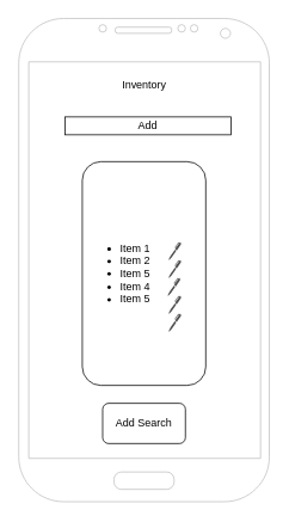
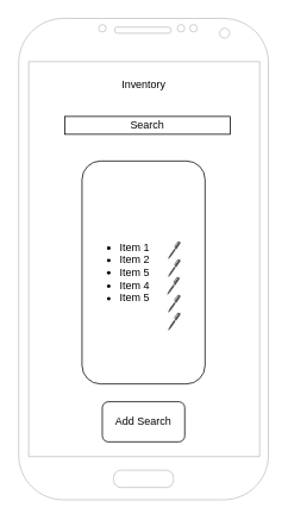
  <mxCell id="0" />
  <mxCell id="1" parent="0" />
  <mxCell id="2" value="&lt;div&gt;&lt;span style=&quot;color: rgba(0 , 0 , 0 , 0) ; font-family: monospace ; font-size: 0px&quot;&gt;%3CmxGraphModel%3E%3Croot%3E%3CmxCell%20id%3D%220%22%2F%3E%3CmxCell%20id%3D%221%22%20parent%3D%220%22%2F%3E%3CmxCell%20id%3D%222%22%20value%3D%22Add%20item%22%20style%3D%22whiteSpace%3Dwrap%3Bhtml%3D1%3Baspect%3Dfixed%3B%22%20vertex%3D%221%22%20parent%3D%221%22%3E%3CmxGeometry%20x%3D%22402.5%22%20y%3D%22250%22%20width%3D%2280%22%20height%3D%2280%22%20as%3D%22geometry%22%2F%3E%3C%2FmxCell%3E%3C%2Froot%3E%3C%2FmxGraphModel%3E&lt;/span&gt;&lt;br&gt;&lt;/div&gt;" style="verticalLabelPosition=bottom;verticalAlign=top;html=1;shadow=0;dashed=0;strokeWidth=1;shape=mxgraph.android.phone2;strokeColor=#c0c0c0;" parent="1" vertex="1"><mxGeometry x="20.5" y="20" width="280" height="540" as="geometry" /></mxCell>
  <mxCell id="3" value="Inventory" style="text;html=1;strokeColor=none;fillColor=none;align=center;verticalAlign=middle;whiteSpace=wrap;rounded=0;" parent="1" vertex="1"><mxGeometry x="125.5" y="80" width="70" height="30" as="geometry" /></mxCell>
  <mxCell id="4" value="&lt;ul&gt;&lt;li&gt;Item 1&lt;/li&gt;&lt;li&gt;Item 2&lt;/li&gt;&lt;li&gt;Item 5&lt;/li&gt;&lt;li&gt;Item 4&lt;/li&gt;&lt;li&gt;Item 5&lt;/li&gt;&lt;/ul&gt;" style="rounded=1;whiteSpace=wrap;html=1;direction=south;align=left;" parent="1" vertex="1"><mxGeometry x="91.5" y="180" width="138" height="250" as="geometry" /></mxCell>
- <mxCell id="5" value="Add" style="rounded=0;whiteSpace=wrap;html=1;" parent="1" vertex="1"><mxGeometry x="72.25" y="130" width="185.5" height="20" as="geometry" /></mxCell>
+ <mxCell id="5" value="Search" style="rounded=0;whiteSpace=wrap;html=1;" parent="1" vertex="1"><mxGeometry x="72.25" y="130" width="185.5" height="20" as="geometry" /></mxCell>
  <mxCell id="6" value="" style="sketch=0;pointerEvents=1;shadow=0;dashed=0;html=1;strokeColor=none;fillColor=#505050;labelPosition=center;verticalLabelPosition=bottom;verticalAlign=top;outlineConnect=0;align=center;shape=mxgraph.office.concepts.writing_pen;" parent="1" vertex="1"><mxGeometry x="188" y="270" width="14" height="20" as="geometry" /></mxCell>
  <mxCell id="7" value="" style="sketch=0;pointerEvents=1;shadow=0;dashed=0;html=1;strokeColor=none;fillColor=#505050;labelPosition=center;verticalLabelPosition=bottom;verticalAlign=top;outlineConnect=0;align=center;shape=mxgraph.office.concepts.writing_pen;" parent="1" vertex="1"><mxGeometry x="188" y="290" width="14" height="20" as="geometry" /></mxCell>
  <mxCell id="8" value="" style="sketch=0;pointerEvents=1;shadow=0;dashed=0;html=1;strokeColor=none;fillColor=#505050;labelPosition=center;verticalLabelPosition=bottom;verticalAlign=top;outlineConnect=0;align=center;shape=mxgraph.office.concepts.writing_pen;" parent="1" vertex="1"><mxGeometry x="187" y="310" width="14" height="20" as="geometry" /></mxCell>
  <mxCell id="9" value="" style="sketch=0;pointerEvents=1;shadow=0;dashed=0;html=1;strokeColor=none;fillColor=#505050;labelPosition=center;verticalLabelPosition=bottom;verticalAlign=top;outlineConnect=0;align=center;shape=mxgraph.office.concepts.writing_pen;" parent="1" vertex="1"><mxGeometry x="188" y="330" width="14" height="20" as="geometry" /></mxCell>
  <mxCell id="10" value="" style="sketch=0;pointerEvents=1;shadow=0;dashed=0;html=1;strokeColor=none;fillColor=#505050;labelPosition=center;verticalLabelPosition=bottom;verticalAlign=top;outlineConnect=0;align=center;shape=mxgraph.office.concepts.writing_pen;" parent="1" vertex="1"><mxGeometry x="188" y="350" width="14" height="20" as="geometry" /></mxCell>
  <mxCell id="11" value="Add Search" style="rounded=1;whiteSpace=wrap;html=1;" parent="1" vertex="1"><mxGeometry x="114.25" y="450" width="92.5" height="45" as="geometry" /></mxCell>
